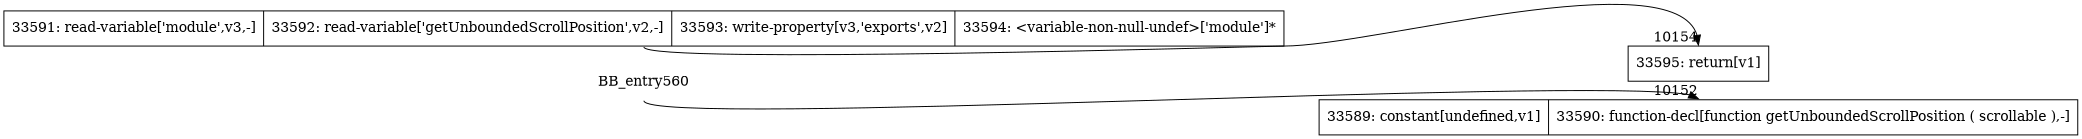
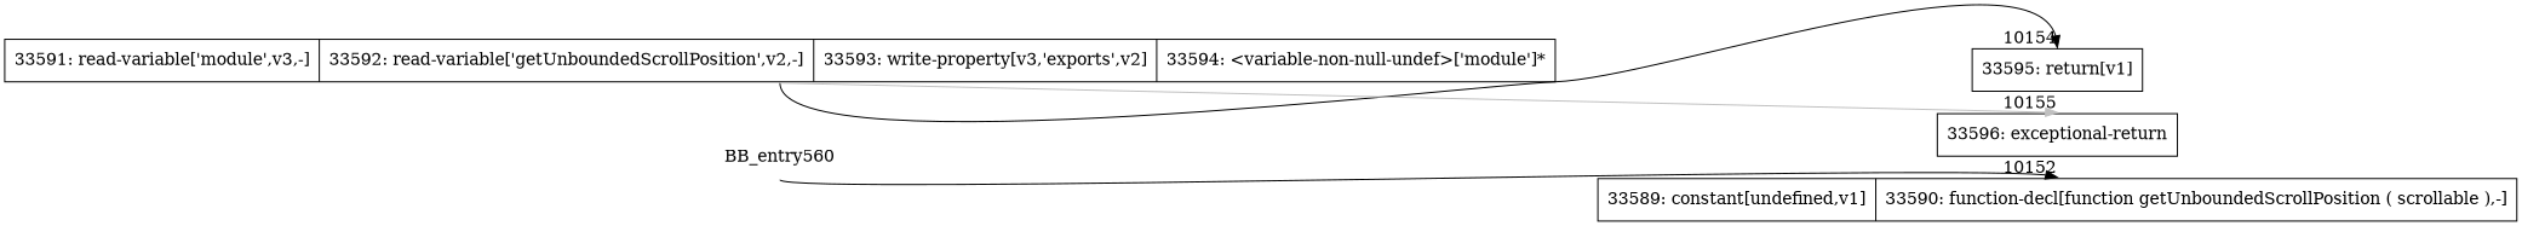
  digraph {
    rankdir=LR
    node [shape=record]
    edge [headport=n tailport=s]
    n1 [label=BB_entry560 shape=none]
    n2 [label="{33589: constant[undefined,v1]|33590: function-decl[function getUnboundedScrollPosition ( scrollable ),-]}"]
    n3 [label="{33591: read-variable['module',v3,-]|33592: read-variable['getUnboundedScrollPosition',v2,-]|33593: write-property[v3,'exports',v2]|33594: \<variable-non-null-undef\>['module']*}"]
    n4 [label="{33595: return[v1]}"]
+   n5 [label="{33596: exceptional-return}"]
    n1 -> n2 [headlabel="    10152"]
    n3 -> n4 [headlabel="      10154"]
+   n3 -> n5 [color=gray headlabel="      10155"]
  }
